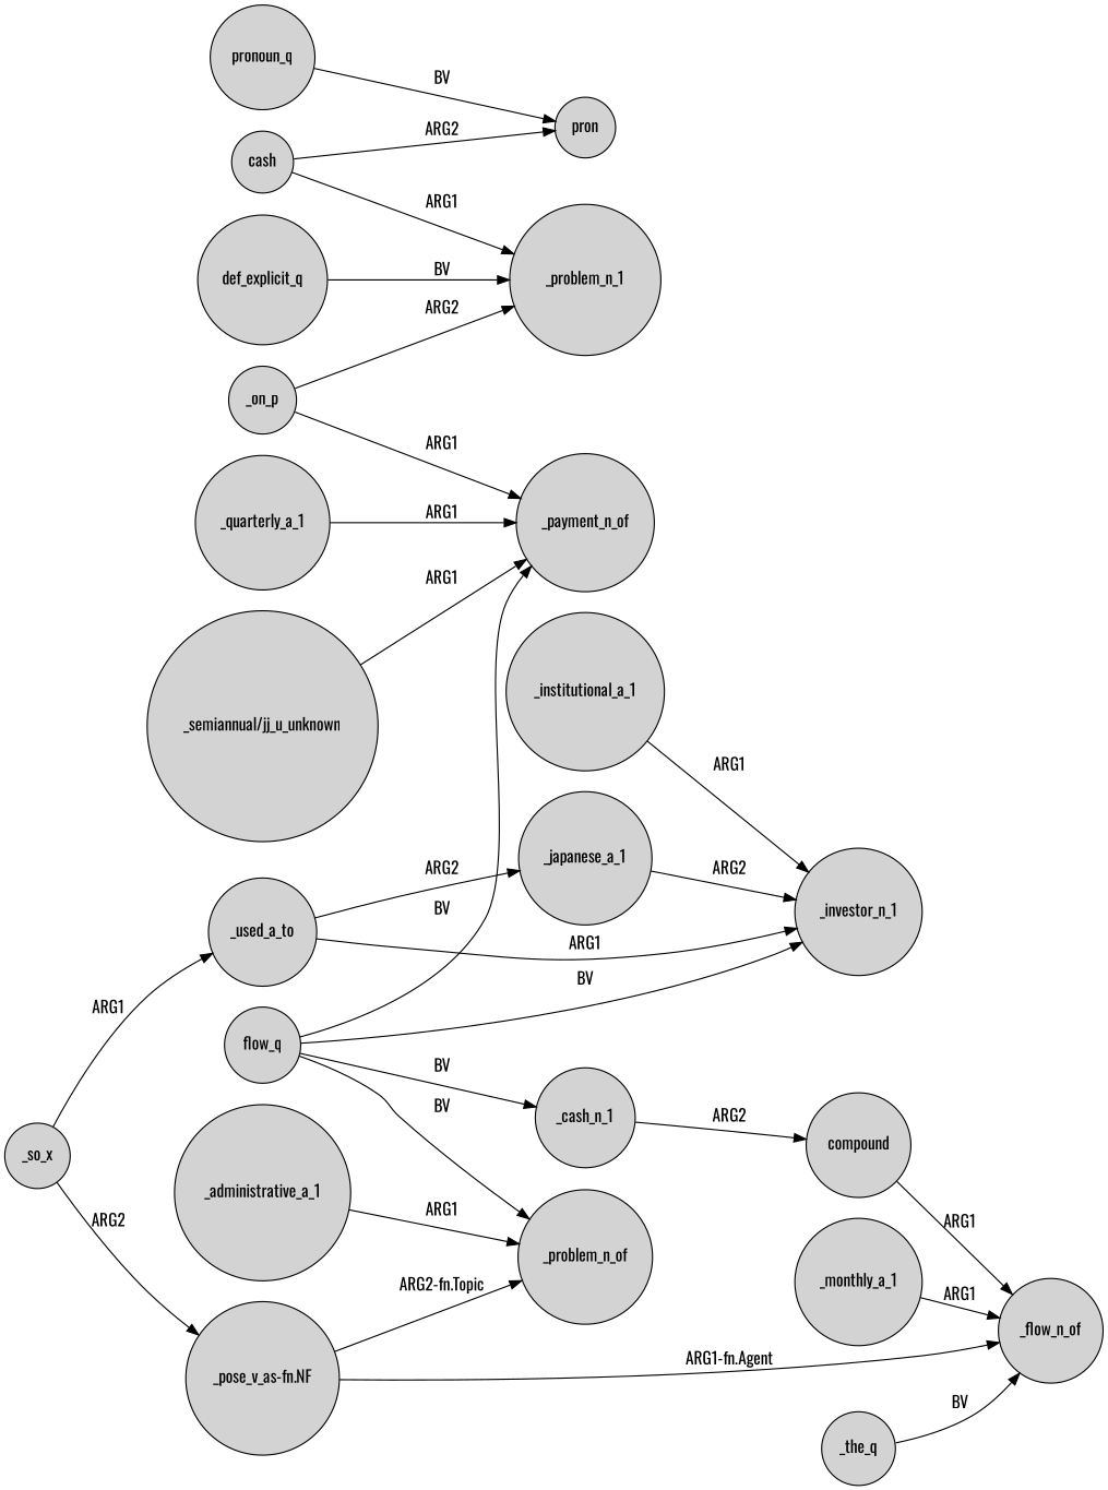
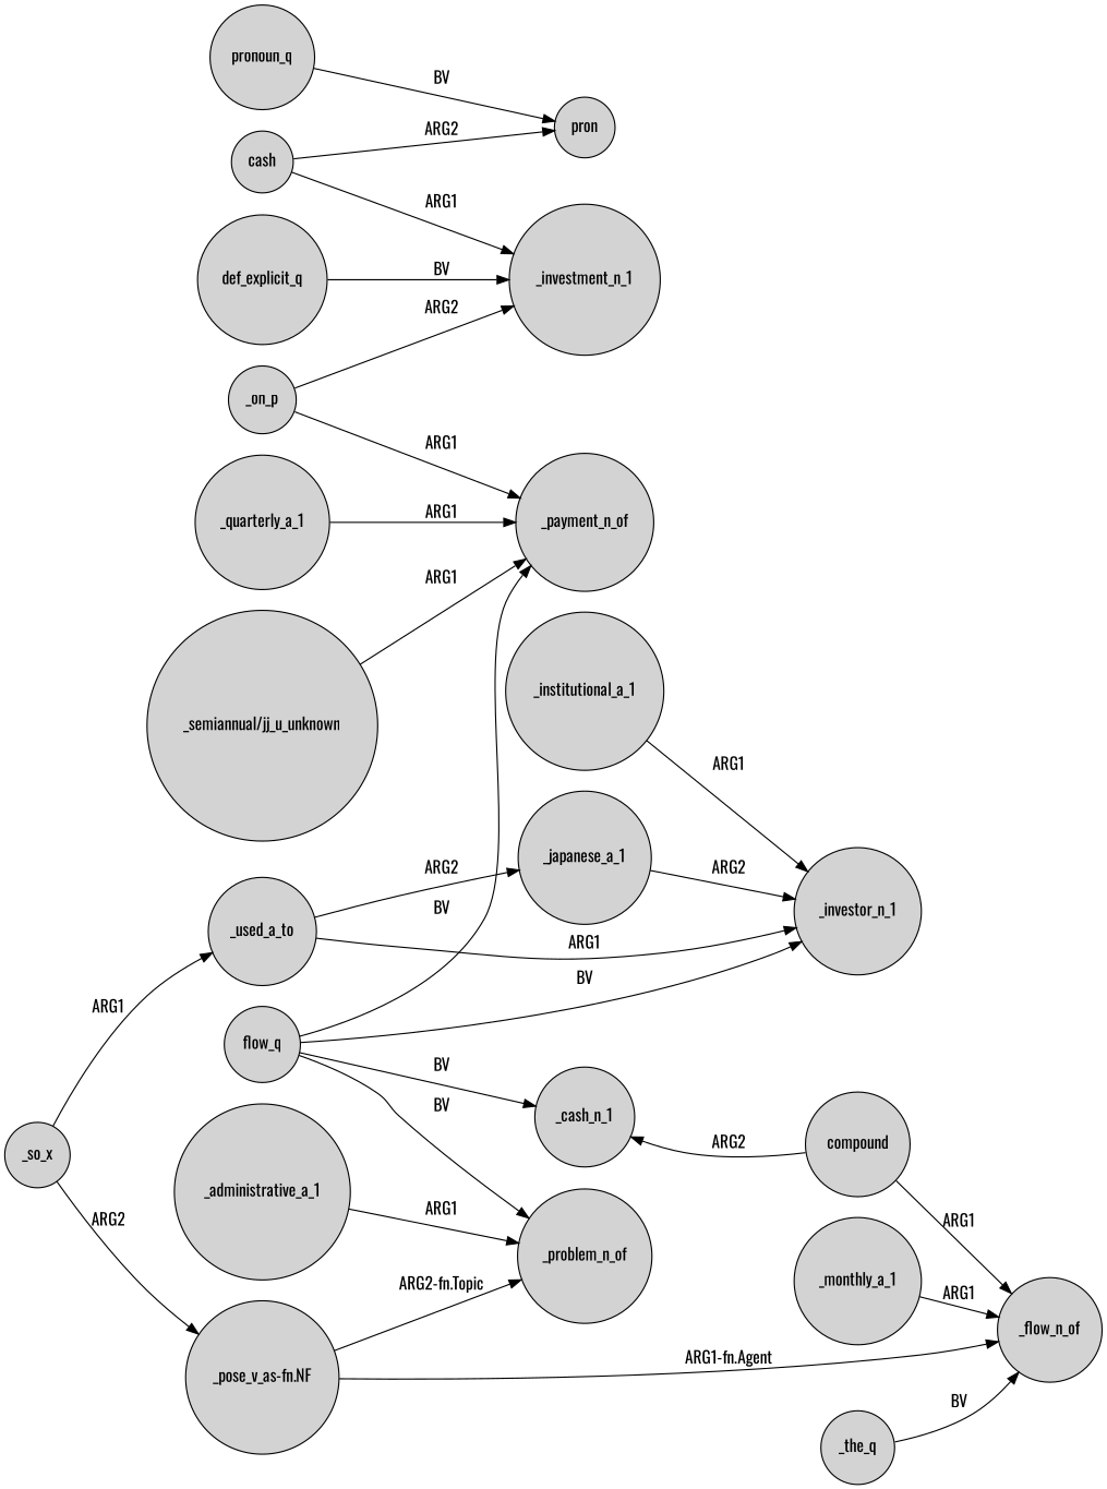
  digraph {
    fontname=Oswald
    rankdir=LR
    node [fontname=Oswald shape=circle style=filled]
    edge [fontname=Oswald]
    n1 [label=cash]
    pron
-   _investment_n_1 [label=_problem_n_1]
+   _investment_n_1
    _japanese_a_1
    _investor_n_1
    n6 [label=flow_q]
    _cash_n_1
    _problem_n_of
    _payment_n_of
    _on_p
    compound
    _flow_n_of
    _monthly_a_1
    "_pose_v_as-fn.NF"
    _quarterly_a_1
    _the_q
    "_semiannual/jj_u_unknown"
    pronoun_q
    _used_a_to
    _institutional_a_1
    def_explicit_q
    _so_x
    _administrative_a_1
    n1 -> pron [label=ARG2]
    n1 -> _investment_n_1 [label=ARG1]
    _japanese_a_1 -> _investor_n_1 [label=ARG2]
    n6 -> _investor_n_1 [label=BV]
    n6 -> _cash_n_1 [label=BV]
    n6 -> _problem_n_of [label=BV]
    n6 -> _payment_n_of [label=BV]
    _on_p -> _investment_n_1 [label=ARG2]
    _on_p -> _payment_n_of [label=ARG1]
-   _cash_n_1 -> compound [label=ARG2]
+   compound -> _cash_n_1 [label=ARG2]
    compound -> _flow_n_of [label=ARG1]
    _monthly_a_1 -> _flow_n_of [label=ARG1]
    "_pose_v_as-fn.NF" -> _problem_n_of [label="ARG2-fn.Topic"]
    "_pose_v_as-fn.NF" -> _flow_n_of [label="ARG1-fn.Agent"]
    _quarterly_a_1 -> _payment_n_of [label=ARG1]
    _the_q -> _flow_n_of [label=BV]
    "_semiannual/jj_u_unknown" -> _payment_n_of [label=ARG1]
    pronoun_q -> pron [label=BV]
    _used_a_to -> _japanese_a_1 [label=ARG2]
    _used_a_to -> _investor_n_1 [label=ARG1]
    _institutional_a_1 -> _investor_n_1 [label=ARG1]
    def_explicit_q -> _investment_n_1 [label=BV]
    _so_x -> "_pose_v_as-fn.NF" [label=ARG2]
    _so_x -> _used_a_to [label=ARG1]
    _administrative_a_1 -> _problem_n_of [label=ARG1]
  }
